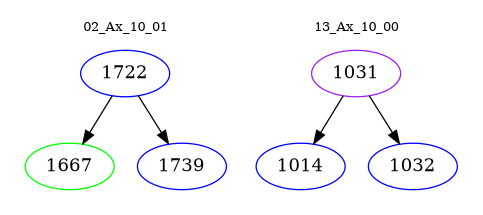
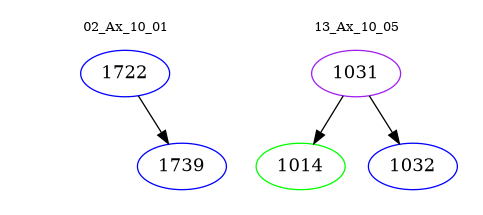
  digraph {
    node [color=blue]
    edge [color=black]
    n1 [label=1722]
-   n2 [color=green label=1667]
    n3 [label=1739]
    n4 [color=purple label=1031]
-   n5 [label=1014]
+   n5 [color=green label=1014]
    n6 [label=1032]
    subgraph cluster_1 {
      color=white
      fontsize=10
      label="02_Ax_10_01"
      n1
-     n2
      n3
    }
    subgraph cluster_2 {
      color=white
      fontsize=10
-     label="13_Ax_10_00"
+     label="13_Ax_10_05"
      n4
      n5
      n6
    }
-   n1 -> n2
    n1 -> n3
    n4 -> n5
    n4 -> n6
  }
